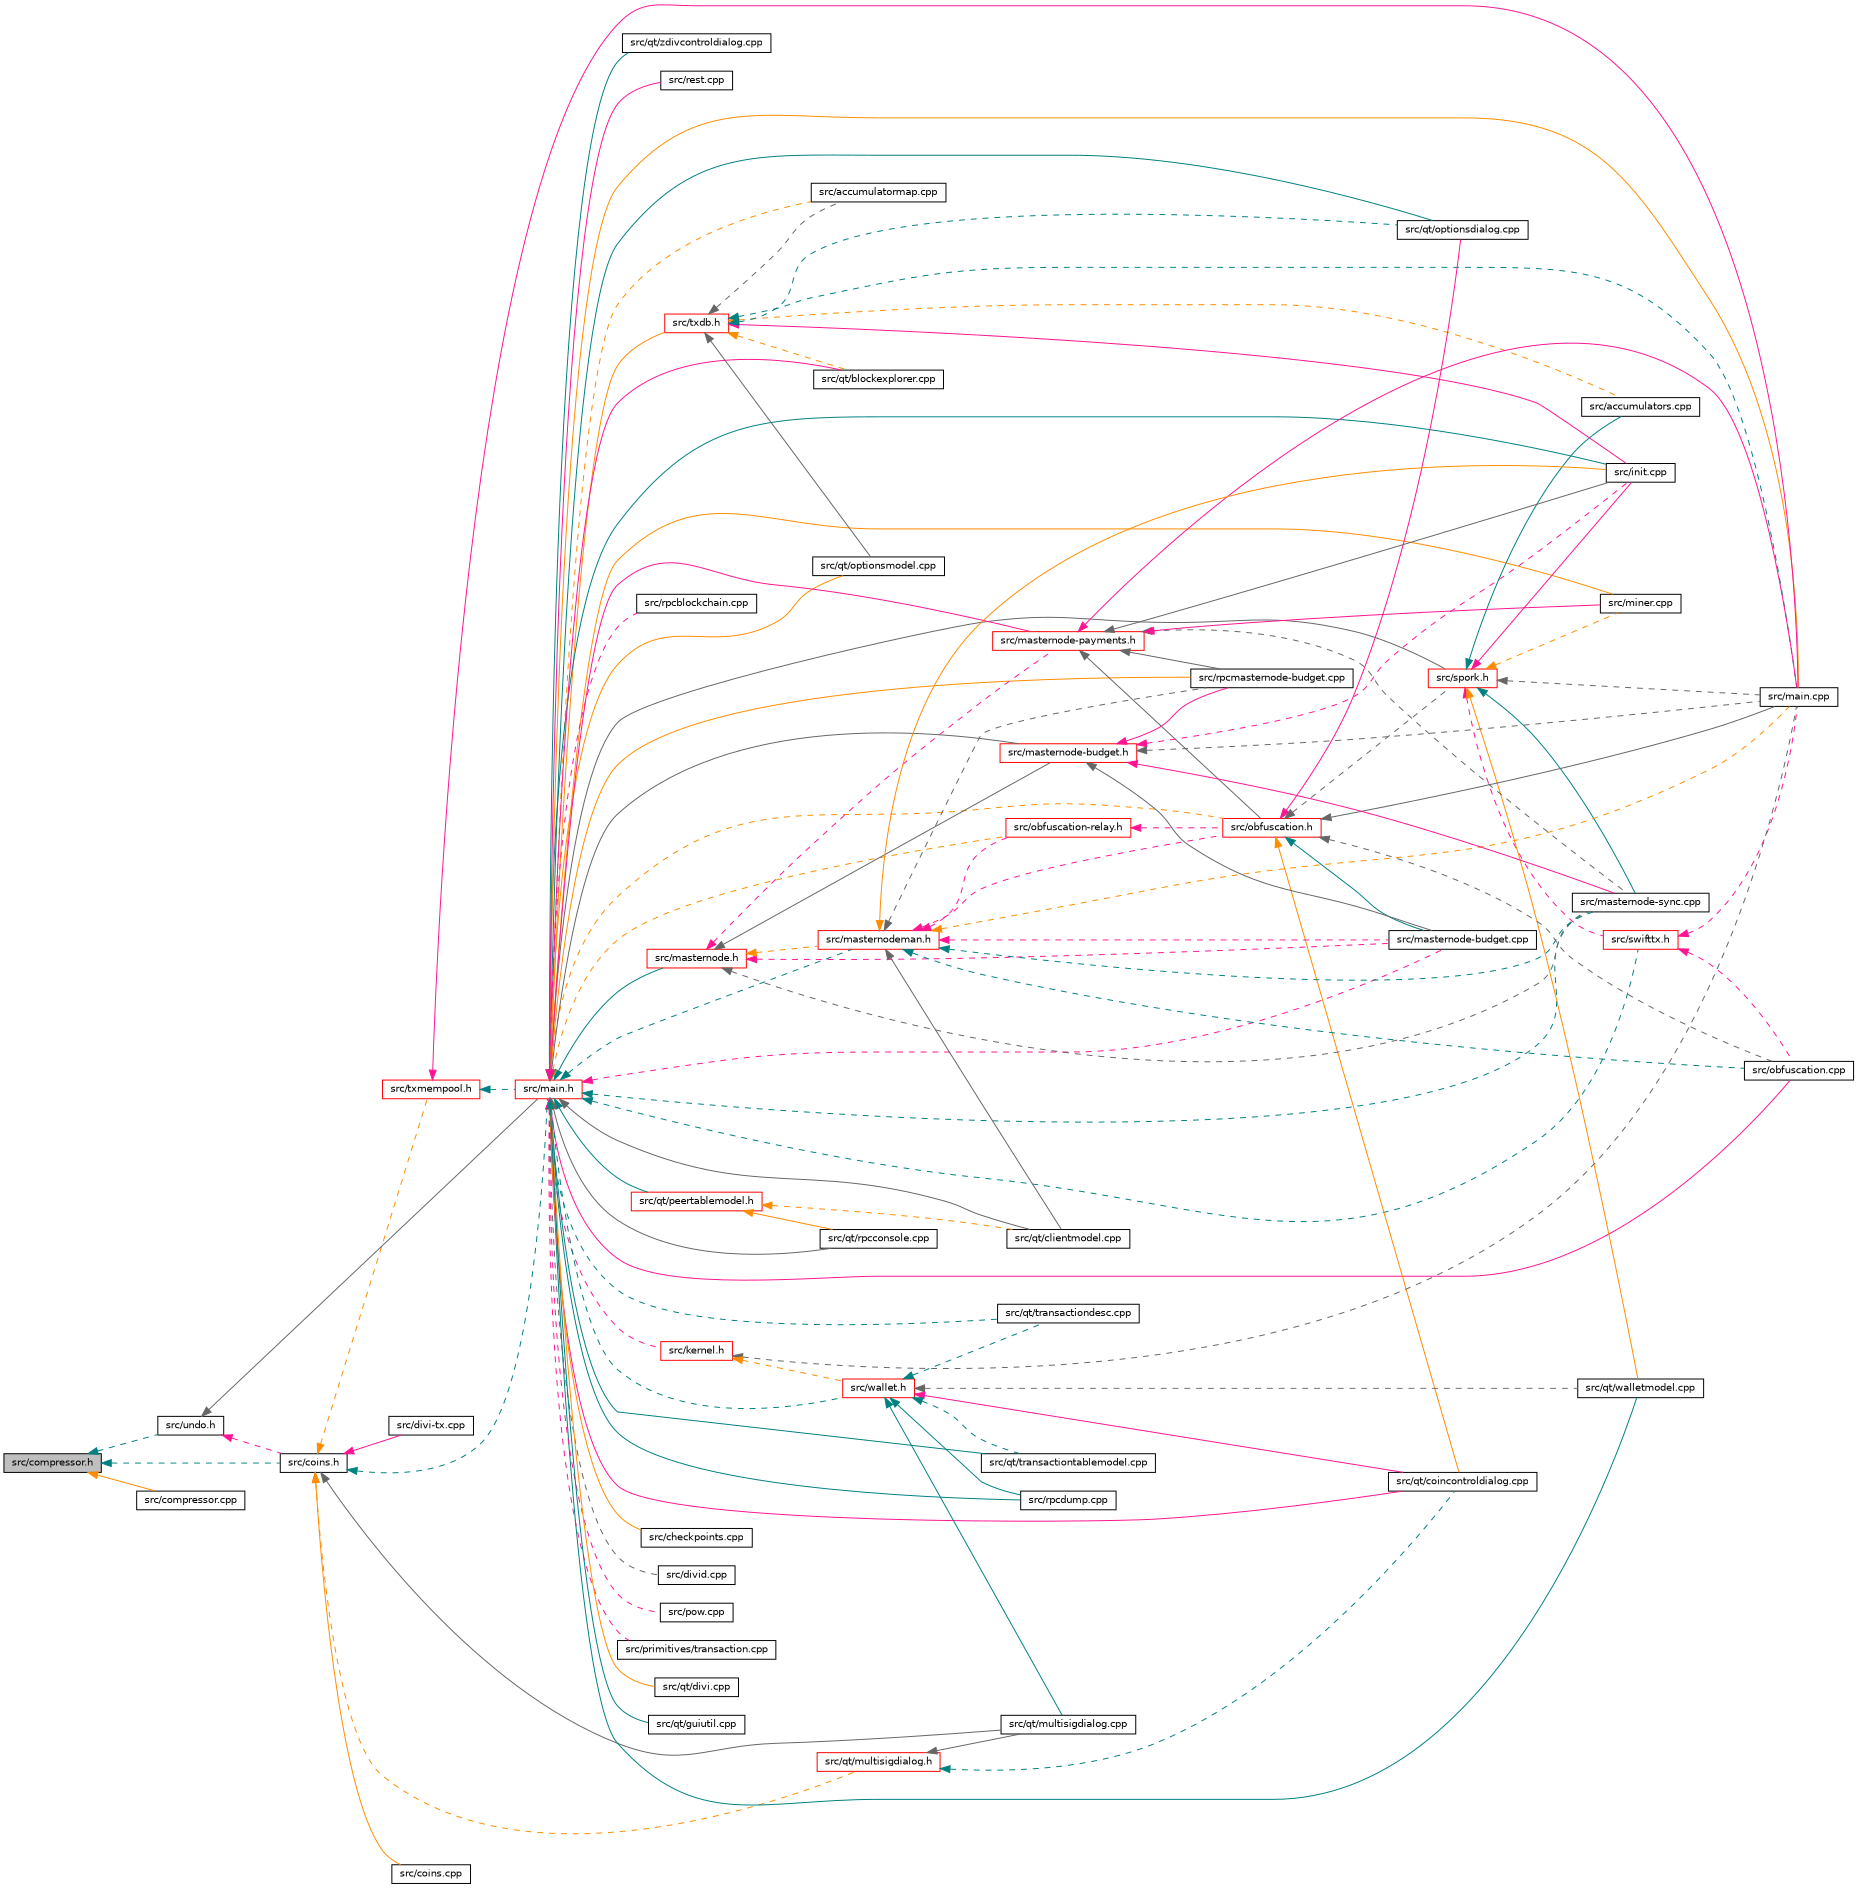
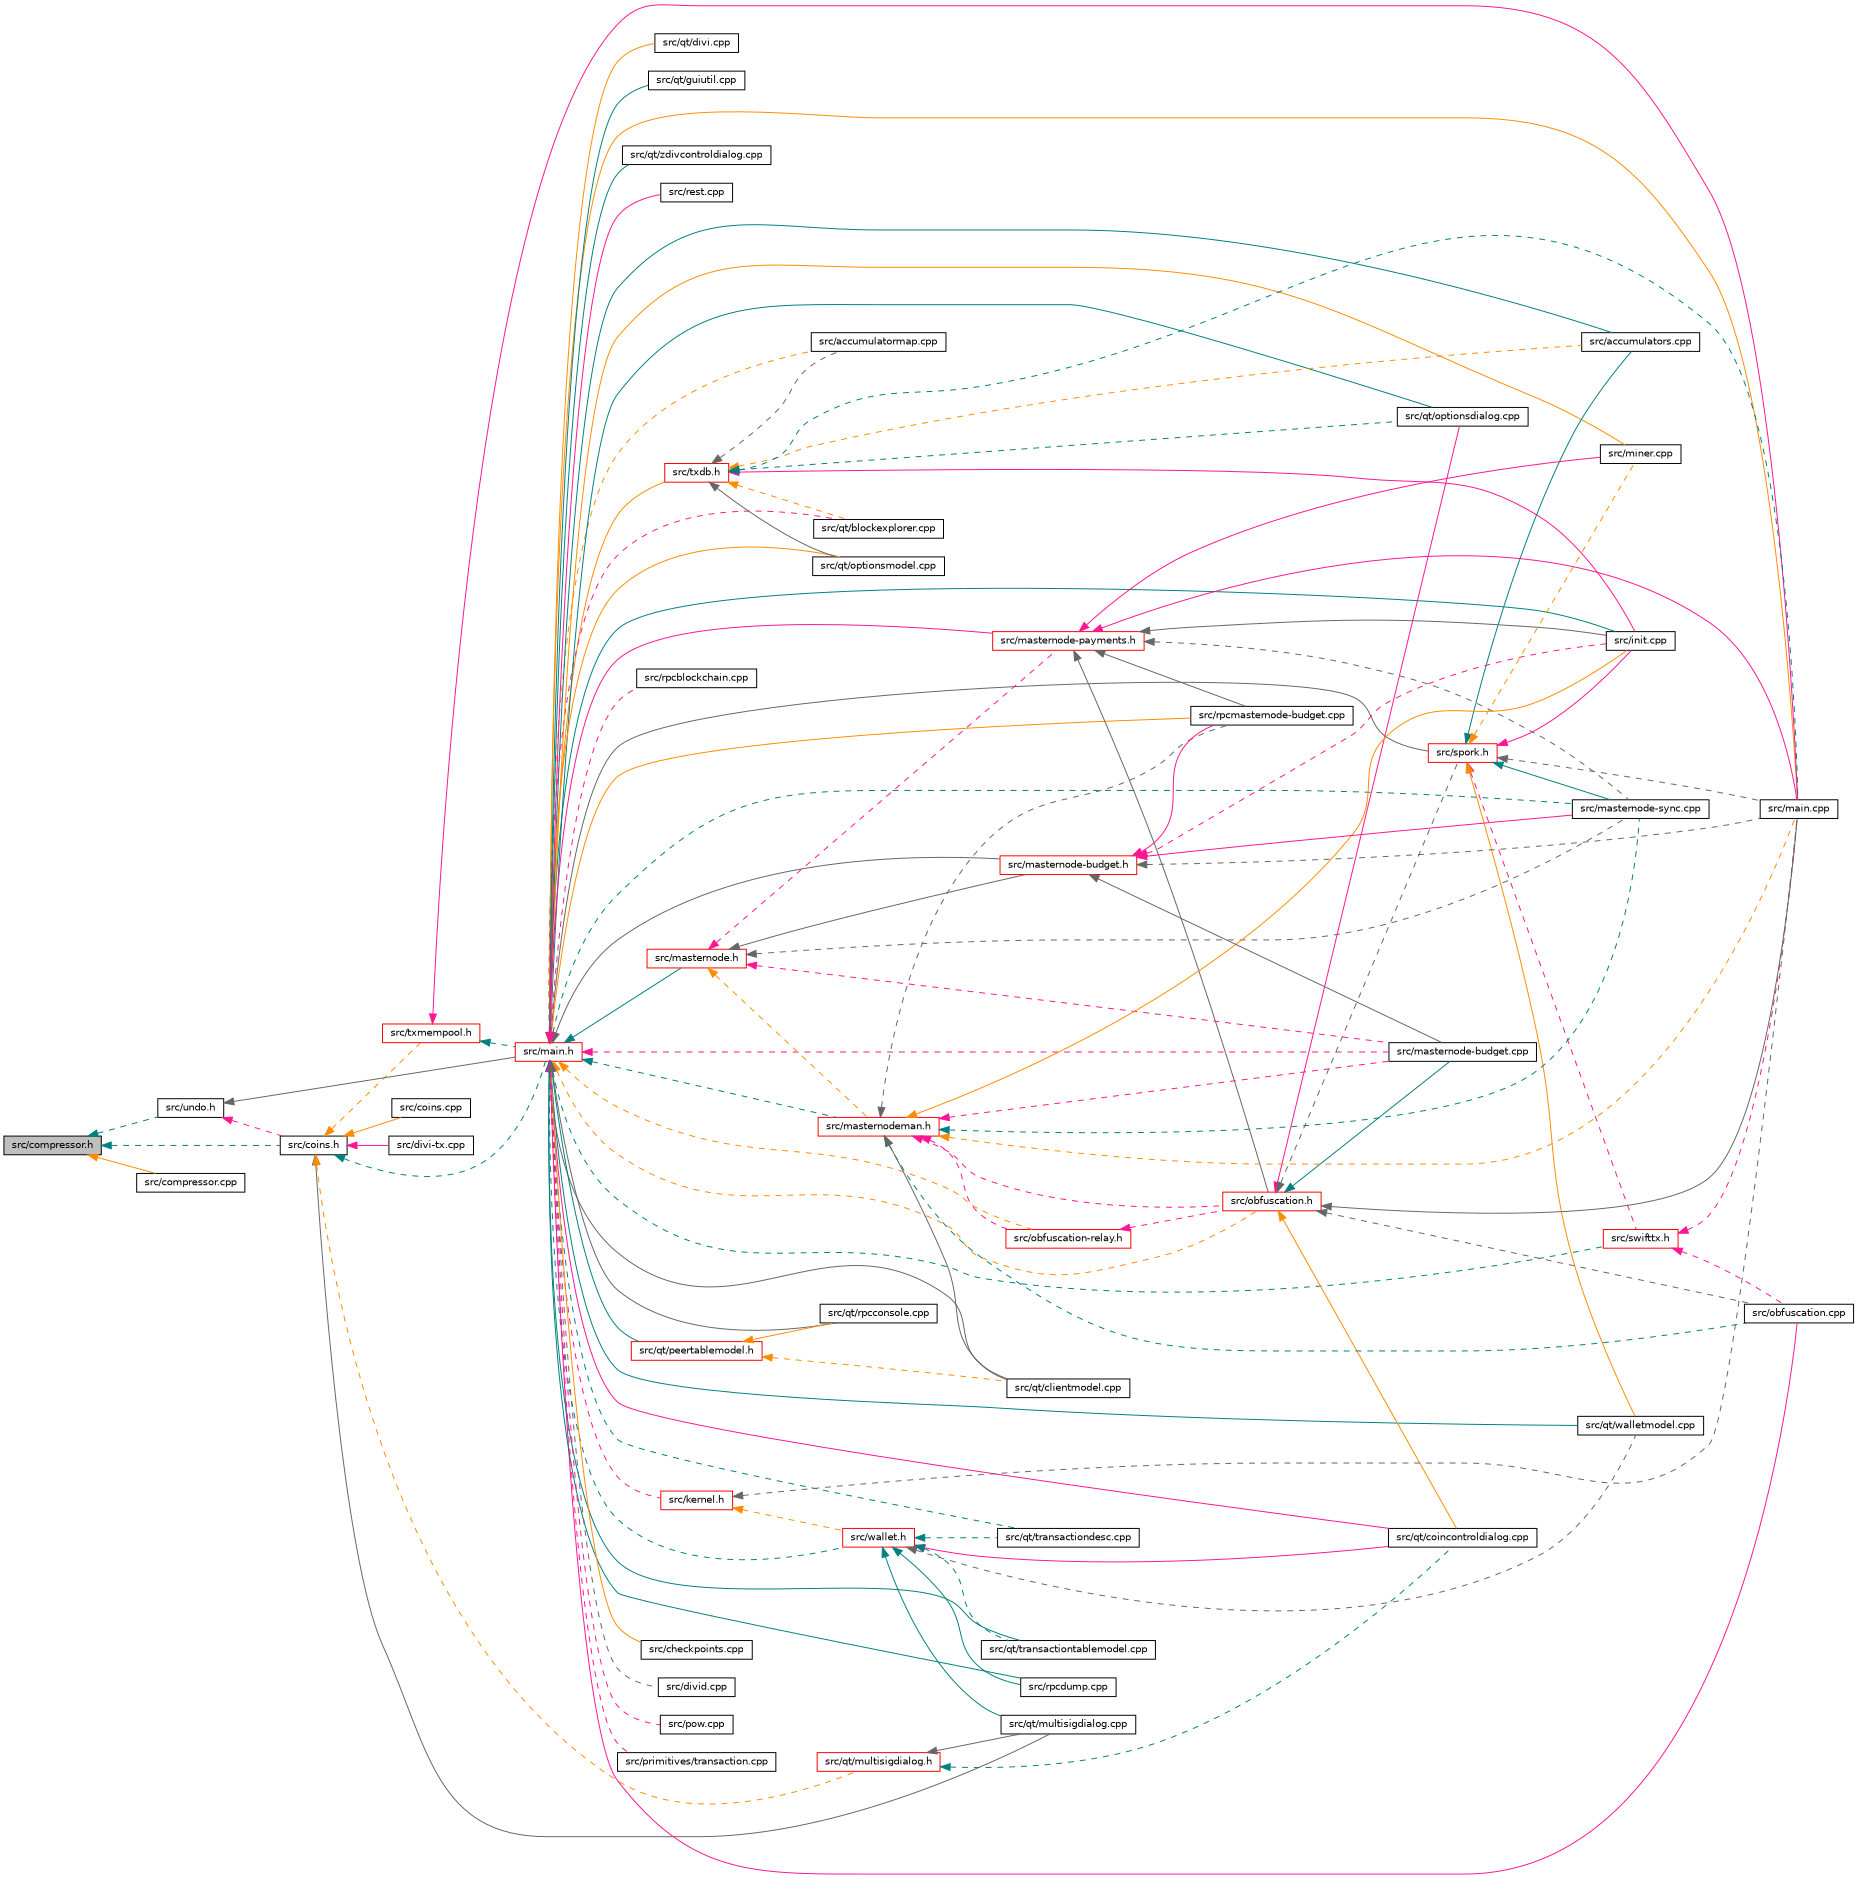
  digraph {
    rankdir=LR
    node [color=black fillcolor=white fontname=Helvetica fontsize=10 shape=record style=filled]
    edge [color=teal dir=back fontname=Helvetica fontsize=10 labelfontname=Helvetica labelfontsize=10 style=solid]
    n1 [fillcolor=grey75 fontcolor=black height=0.2 label="src/compressor.h" width=0.4]
    n2 [height=0.2 label="src/coins.h" width=0.4]
    n3 [height=0.2 label="src/undo.h" width=0.4]
    n4 [height=0.2 label="src/compressor.cpp" width=0.4]
    n5 [color=red height=0.2 label="src/main.h" width=0.4]
    n6 [height=0.2 label="src/qt/multisigdialog.cpp" width=0.4]
    n7 [color=red height=0.2 label="src/txmempool.h" width=0.4]
    n8 [height=0.2 label="src/coins.cpp" width=0.4]
    n9 [height=0.2 label="src/divi-tx.cpp" width=0.4]
    n10 [color=red height=0.2 label="src/qt/multisigdialog.h" width=0.4]
    n11 [height=0.2 label="src/accumulatormap.cpp" width=0.4]
    n12 [color=red height=0.2 label="src/txdb.h" width=0.4]
    n13 [height=0.2 label="src/accumulators.cpp" width=0.4]
    n14 [height=0.2 label="src/init.cpp" width=0.4]
    n15 [height=0.2 label="src/main.cpp" width=0.4]
    n16 [height=0.2 label="src/qt/blockexplorer.cpp" width=0.4]
    n17 [height=0.2 label="src/qt/optionsdialog.cpp" width=0.4]
    n18 [height=0.2 label="src/qt/optionsmodel.cpp" width=0.4]
    n19 [color=red height=0.2 label="src/spork.h" width=0.4]
    n20 [color=red height=0.2 label="src/swifttx.h" width=0.4]
    n21 [height=0.2 label="src/obfuscation.cpp" width=0.4]
    n22 [height=0.2 label="src/masternode-sync.cpp" width=0.4]
    n23 [height=0.2 label="src/miner.cpp" width=0.4]
    n24 [height=0.2 label="src/qt/walletmodel.cpp" width=0.4]
    n25 [color=red height=0.2 label="src/obfuscation.h" width=0.4]
    n26 [height=0.2 label="src/masternode-budget.cpp" width=0.4]
    n27 [height=0.2 label="src/qt/coincontroldialog.cpp" width=0.4]
    n28 [color=red height=0.2 label="src/masternode-payments.h" width=0.4]
    n29 [height=0.2 label="src/rpcmasternode-budget.cpp" width=0.4]
    n30 [color=red height=0.2 label="src/masternode.h" width=0.4]
    n31 [color=red height=0.2 label="src/masternodeman.h" width=0.4]
    n32 [color=red height=0.2 label="src/obfuscation-relay.h" width=0.4]
    n33 [height=0.2 label="src/qt/clientmodel.cpp" width=0.4]
    n34 [color=red height=0.2 label="src/masternode-budget.h" width=0.4]
    n35 [color=red height=0.2 label="src/kernel.h" width=0.4]
    n36 [color=red height=0.2 label="src/wallet.h" width=0.4]
    n37 [height=0.2 label="src/qt/transactiondesc.cpp" width=0.4]
    n38 [height=0.2 label="src/qt/transactiontablemodel.cpp" width=0.4]
    n39 [height=0.2 label="src/rpcdump.cpp" width=0.4]
    n40 [height=0.2 label="src/checkpoints.cpp" width=0.4]
    n41 [height=0.2 label="src/divid.cpp" width=0.4]
    n42 [height=0.2 label="src/pow.cpp" width=0.4]
    n43 [height=0.2 label="src/primitives/transaction.cpp" width=0.4]
    n44 [color=red height=0.2 label="src/qt/peertablemodel.h" width=0.4]
    n45 [height=0.2 label="src/qt/rpcconsole.cpp" width=0.4]
    n46 [height=0.2 label="src/qt/divi.cpp" width=0.4]
    n47 [height=0.2 label="src/qt/guiutil.cpp" width=0.4]
    n48 [height=0.2 label="src/qt/zdivcontroldialog.cpp" width=0.4]
    n49 [height=0.2 label="src/rest.cpp" width=0.4]
    n50 [height=0.2 label="src/rpcblockchain.cpp" width=0.4]
    n1 -> n2 [style=dashed]
    n1 -> n3 [style=dashed]
    n1 -> n4 [color=darkorange]
    n2 -> n5 [style=dashed]
    n2 -> n6 [color=gray40]
    n2 -> n7 [color=darkorange style=dashed]
    n2 -> n8 [color=darkorange]
    n2 -> n9 [color=deeppink]
    n2 -> n10 [color=darkorange style=dashed]
    n3 -> n2 [color=deeppink style=dashed]
    n3 -> n5 [color=gray40]
    n5 -> n11 [color=darkorange style=dashed]
    n5 -> n12 [color=darkorange]
+   n5 -> n13
    n5 -> n14
    n5 -> n15 [color=darkorange]
-   n5 -> n16 [color=deeppink]
+   n5 -> n16 [color=deeppink style=dashed]
    n5 -> n17
    n5 -> n18 [color=darkorange]
    n5 -> n19 [color=gray40]
    n5 -> n20 [style=dashed]
    n5 -> n21 [color=deeppink]
    n5 -> n22 [style=dashed]
    n5 -> n23 [color=darkorange]
    n5 -> n24
    n5 -> n25 [color=darkorange style=dashed]
    n5 -> n26 [color=deeppink style=dashed]
    n5 -> n27 [color=deeppink]
    n5 -> n28 [color=deeppink]
    n5 -> n29 [color=darkorange]
    n5 -> n30
    n5 -> n31 [style=dashed]
    n5 -> n32 [color=darkorange style=dashed]
    n5 -> n33 [color=gray40]
    n5 -> n34 [color=gray40]
    n5 -> n35 [color=deeppink style=dashed]
    n5 -> n36 [style=dashed]
    n5 -> n37 [style=dashed]
    n5 -> n38
    n5 -> n39
    n5 -> n40 [color=darkorange]
    n5 -> n41 [color=gray40 style=dashed]
    n5 -> n42 [color=deeppink style=dashed]
    n5 -> n43 [color=deeppink style=dashed]
    n5 -> n44
    n5 -> n45 [color=gray40]
    n5 -> n46 [color=darkorange]
    n5 -> n47
    n5 -> n48
    n5 -> n49 [color=deeppink]
    n5 -> n50 [color=deeppink style=dashed]
    n7 -> n5 [style=dashed]
    n7 -> n15 [color=deeppink]
    n10 -> n6 [color=gray40]
    n10 -> n27 [style=dashed]
    n12 -> n11 [color=gray40 style=dashed]
    n12 -> n13 [color=darkorange style=dashed]
    n12 -> n14 [color=deeppink]
    n12 -> n15 [style=dashed]
    n12 -> n16 [color=darkorange style=dashed]
    n12 -> n17 [style=dashed]
    n12 -> n18 [color=gray40]
    n19 -> n13
    n19 -> n14 [color=deeppink]
    n19 -> n15 [color=gray40 style=dashed]
    n19 -> n20 [color=deeppink style=dashed]
    n19 -> n22
    n19 -> n23 [color=darkorange style=dashed]
    n19 -> n24 [color=darkorange]
    n20 -> n15 [color=deeppink style=dashed]
    n20 -> n21 [color=deeppink style=dashed]
    n25 -> n15 [color=gray40]
    n25 -> n17 [color=deeppink]
    n25 -> n19 [color=gray40 style=dashed]
    n25 -> n21 [color=gray40 style=dashed]
    n25 -> n26
    n25 -> n27 [color=darkorange]
    n28 -> n14 [color=gray40]
    n28 -> n15 [color=deeppink]
    n28 -> n22 [color=gray40 style=dashed]
    n28 -> n23 [color=deeppink]
    n28 -> n25 [color=gray40]
    n28 -> n29 [color=gray40]
    n30 -> n22 [color=gray40 style=dashed]
    n30 -> n26 [color=deeppink style=dashed]
    n30 -> n28 [color=deeppink style=dashed]
    n30 -> n31 [color=darkorange style=dashed]
    n30 -> n34 [color=gray40]
    n31 -> n14 [color=darkorange]
    n31 -> n15 [color=darkorange style=dashed]
    n31 -> n21 [style=dashed]
    n31 -> n22 [style=dashed]
    n31 -> n25 [color=deeppink style=dashed]
    n31 -> n26 [color=deeppink style=dashed]
    n31 -> n29 [color=gray40 style=dashed]
    n31 -> n32 [color=deeppink style=dashed]
    n31 -> n33 [color=gray40]
    n32 -> n25 [color=deeppink style=dashed]
    n34 -> n14 [color=deeppink style=dashed]
    n34 -> n15 [color=gray40 style=dashed]
    n34 -> n22 [color=deeppink]
    n34 -> n26 [color=gray40]
    n34 -> n29 [color=deeppink]
    n35 -> n15 [color=gray40 style=dashed]
    n35 -> n36 [color=darkorange style=dashed]
    n36 -> n6
    n36 -> n24 [color=gray40 style=dashed]
    n36 -> n27 [color=deeppink]
    n36 -> n37 [style=dashed]
    n36 -> n38 [style=dashed]
    n36 -> n39
    n44 -> n33 [color=darkorange style=dashed]
    n44 -> n45 [color=darkorange]
  }
